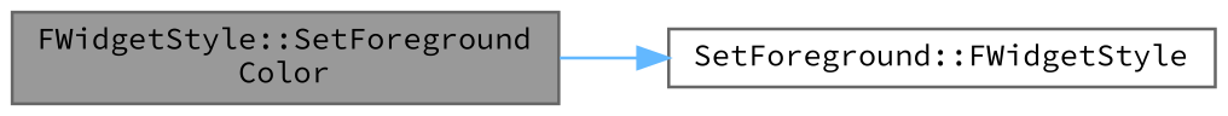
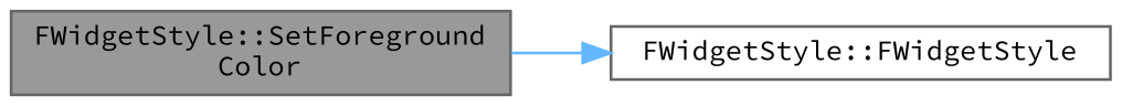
  digraph {
    rankdir=LR
    fontname="Source Code Pro"
    node [fontname="Source Code Pro" fontsize=10 shape=box style=filled]
    n1 [color=gray40 fillcolor=grey60 fontcolor=black height=0.2 label="FWidgetStyle::SetForeground\lColor" width=0.4]
-   n2 [color=grey40 fillcolor=white height=0.2 label="SetForeground::FWidgetStyle" width=0.4]
+   n2 [color=grey40 fillcolor=white height=0.2 label="FWidgetStyle::FWidgetStyle" width=0.4]
    n1 -> n2 [color=steelblue1 fontname="Source Code Pro" fontsize=10 labelfontname=Helvetica labelfontsize=10 style=solid]
  }
